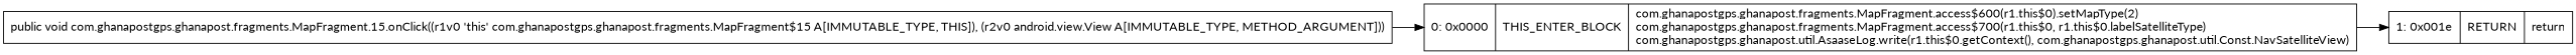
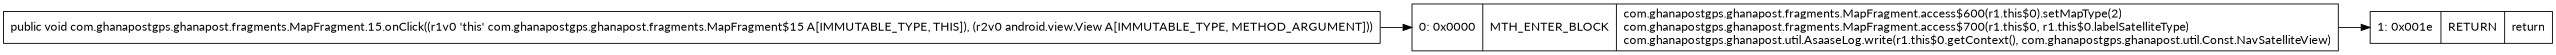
  digraph {
    rankdir=LR
    fontname=Lato
    node [shape=record fontname=Lato]
    edge [fontname=Lato]
-   n1 [label="{0\:\ 0x0000|THIS_ENTER_BLOCK\l|com.ghanapostgps.ghanapost.fragments.MapFragment.access$600(r1.this$0).setMapType(2)\lcom.ghanapostgps.ghanapost.fragments.MapFragment.access$700(r1.this$0, r1.this$0.labelSatelliteType)\lcom.ghanapostgps.ghanapost.util.AsaaseLog.write(r1.this$0.getContext(), com.ghanapostgps.ghanapost.util.Const.NavSatelliteView)\l}"]
+   n1 [label="{0\:\ 0x0000|MTH_ENTER_BLOCK\l|com.ghanapostgps.ghanapost.fragments.MapFragment.access$600(r1.this$0).setMapType(2)\lcom.ghanapostgps.ghanapost.fragments.MapFragment.access$700(r1.this$0, r1.this$0.labelSatelliteType)\lcom.ghanapostgps.ghanapost.util.AsaaseLog.write(r1.this$0.getContext(), com.ghanapostgps.ghanapost.util.Const.NavSatelliteView)\l}"]
    n2 [label="{1\:\ 0x001e|RETURN\l|return\l}"]
    n3 [label="{public void com.ghanapostgps.ghanapost.fragments.MapFragment.15.onClick((r1v0 'this' com.ghanapostgps.ghanapost.fragments.MapFragment$15 A[IMMUTABLE_TYPE, THIS]), (r2v0 android.view.View A[IMMUTABLE_TYPE, METHOD_ARGUMENT])) }"]
    n1 -> n2
    n3 -> n1
  }
